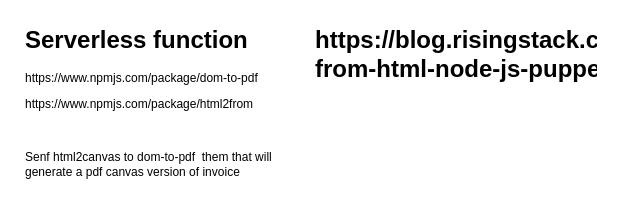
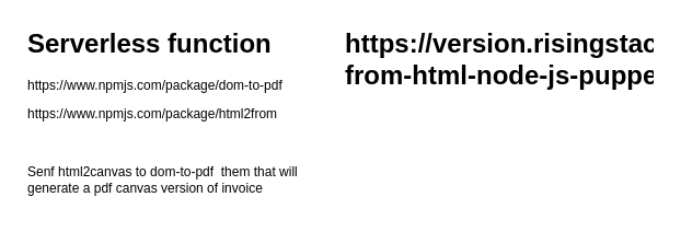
  <mxCell id="0" />
  <mxCell id="1" parent="0" />
  <mxCell id="2" value="&lt;h1&gt;Serverless function&lt;/h1&gt;&lt;p&gt;https://www.npmjs.com/package/dom-to-pdf&lt;/p&gt;&lt;p&gt;https://www.npmjs.com/package/html2from&lt;br&gt;&lt;/p&gt;&lt;p&gt;&lt;br&gt;&lt;/p&gt;&lt;p&gt;Senf html2canvas to dom-to-pdf&amp;nbsp; them that will generate a pdf canvas version of invoice&lt;/p&gt;" style="text;html=1;strokeColor=none;fillColor=none;spacing=5;spacingTop=-20;whiteSpace=wrap;overflow=hidden;rounded=0;" vertex="1" parent="1"><mxGeometry x="20" y="20" width="290" height="180" as="geometry" /></mxCell>
- <mxCell id="3" value="&lt;h1&gt;https://blog.risingstack.com/pdf-from-html-node-js-puppeteer/&lt;br&gt;&lt;/h1&gt;" style="text;html=1;strokeColor=none;fillColor=none;spacing=5;spacingTop=-20;whiteSpace=wrap;overflow=hidden;rounded=0;" vertex="1" parent="1"><mxGeometry x="310" y="20" width="290" height="180" as="geometry" /></mxCell>
+ <mxCell id="3" value="&lt;h1&gt;https://version.risingstack.com/pdf-from-html-node-js-puppeteer/&lt;br&gt;&lt;/h1&gt;" style="text;html=1;strokeColor=none;fillColor=none;spacing=5;spacingTop=-20;whiteSpace=wrap;overflow=hidden;rounded=0;" vertex="1" parent="1"><mxGeometry x="310" y="20" width="290" height="180" as="geometry" /></mxCell>
